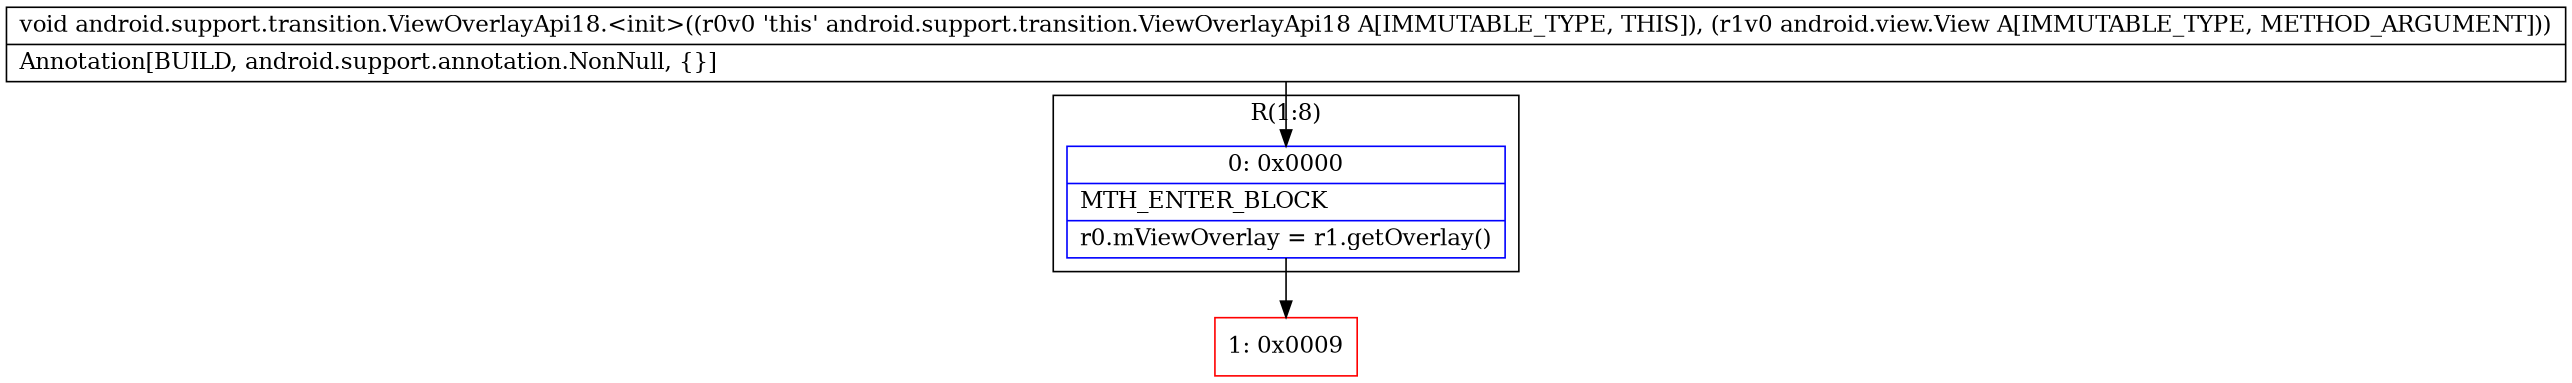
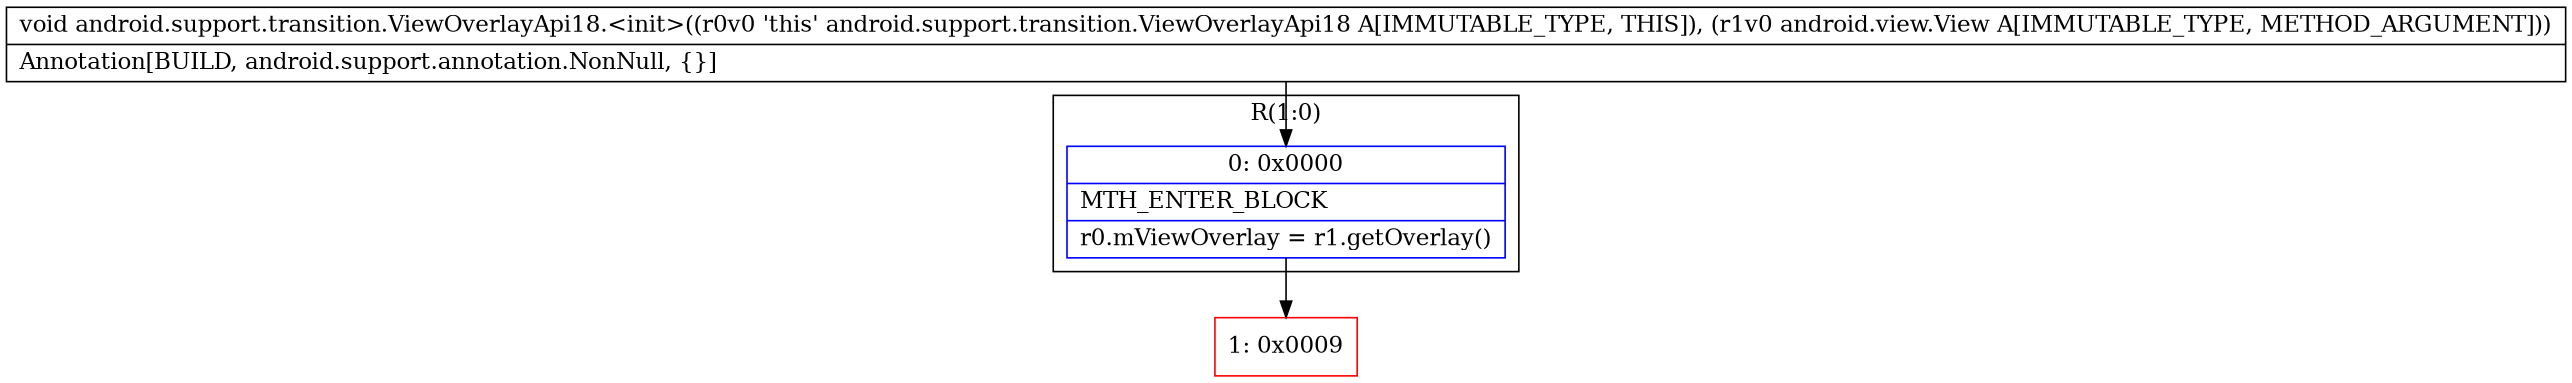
  digraph {
    node [shape=record]
    n1 [color=blue label="{0\:\ 0x0000|MTH_ENTER_BLOCK\l|r0.mViewOverlay = r1.getOverlay()\l}"]
    n2 [color=red label="{1\:\ 0x0009}"]
    n3 [label="{void android.support.transition.ViewOverlayApi18.\<init\>((r0v0 'this' android.support.transition.ViewOverlayApi18 A[IMMUTABLE_TYPE, THIS]), (r1v0 android.view.View A[IMMUTABLE_TYPE, METHOD_ARGUMENT]))  | Annotation[BUILD, android.support.annotation.NonNull, \{\}]\l}"]
    subgraph cluster_1 {
-     label="R(1:8)"
+     label="R(1:0)"
      n1
    }
    n1 -> n2
    n3 -> n1
  }
